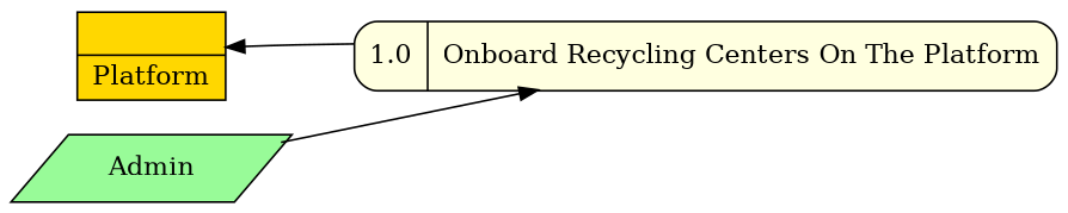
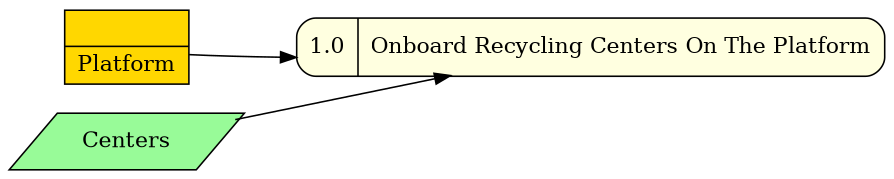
  digraph {
    rankdir=LR
    node [style=filled]
    n1 [fillcolor=gold label="<f0>  |<f1> Platform " shape=record]
-   n2 [fillcolor=palegreen label=Admin shape=parallelogram]
+   n2 [fillcolor=palegreen label=Centers shape=parallelogram]
    n3 [fillcolor=lightyellow label="{<f0> 1.0|<f1> Onboard Recycling Centers On The Platform }" shape=Mrecord]
    n2 -> n3
-   n3 -> n1
+   n1 -> n3
  }
